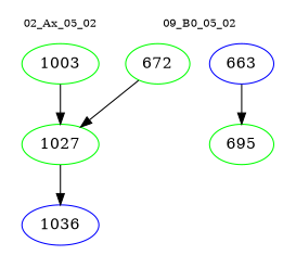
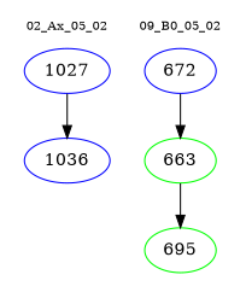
  digraph {
    node [color=green]
    edge [color=black]
-   n1 [label=1003]
-   n2 [label=1027]
+   n2 [color=blue label=1027]
    n3 [color=blue label=1036]
-   n4 [label=672]
-   n5 [color=blue label=663]
+   n4 [color=blue label=672]
+   n5 [label=663]
    n6 [label=695]
    subgraph cluster_1 {
      color=white
      fontsize=10
      label="02_Ax_05_02"
-     n1
      n2
      n3
    }
    subgraph cluster_2 {
      color=white
      fontsize=10
      label="09_B0_05_02"
      n4
      n5
      n6
    }
-   n1 -> n2
    n2 -> n3
-   n4 -> n2
+   n4 -> n5
    n5 -> n6
  }
